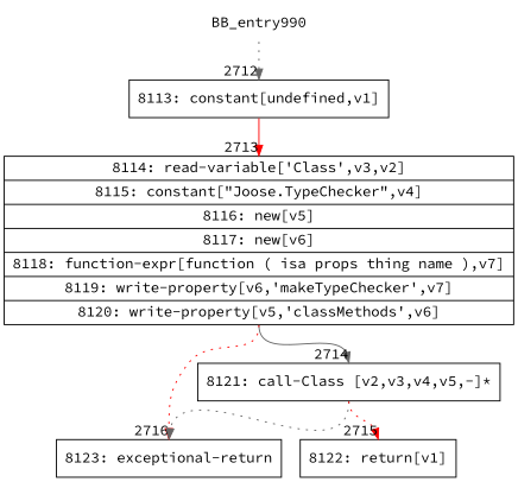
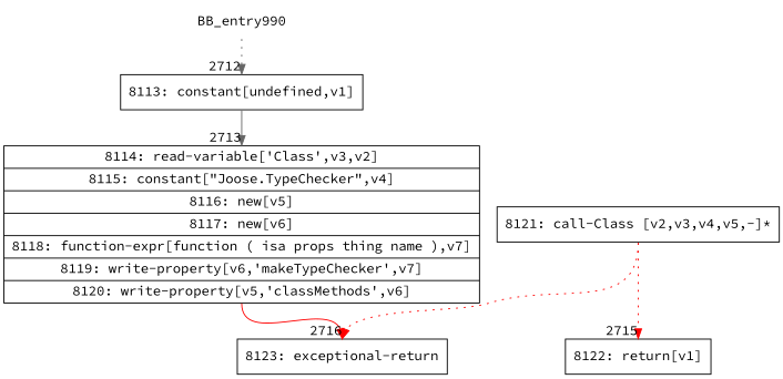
  digraph {
    fontname="Source Code Pro"
    rankdir=TD
    node [fontname="Source Code Pro" shape=record]
    edge [color=gray40 fontname="Source Code Pro" headport=n style=dotted tailport=s]
    n1 [label=BB_entry990 shape=none]
    n2 [label="{8113: constant[undefined,v1]}"]
    n3 [label="{8114: read-variable['Class',v3,v2]|8115: constant[\"Joose.TypeChecker\",v4]|8116: new[v5]|8117: new[v6]|8118: function-expr[function ( isa props thing name ),v7]|8119: write-property[v6,'makeTypeChecker',v7]|8120: write-property[v5,'classMethods',v6]}"]
    n4 [label="{8121: call-Class [v2,v3,v4,v5,-]*}"]
    n5 [label="{8123: exceptional-return}"]
    n6 [label="{8122: return[v1]}"]
    n1 -> n2 [headlabel="    2712"]
-   n2 -> n3 [color=red headlabel="      2713" style=solid]
-   n3 -> n4 [headlabel="      2714" style=solid]
-   n3 -> n5 [color=red headlabel="      2716"]
-   n4 -> n5
+   n2 -> n3 [headlabel="      2713" style=solid]
+   n3 -> n5 [color=red headlabel="      2716" style=solid]
+   n4 -> n5 [color=red]
    n4 -> n6 [color=red headlabel="      2715"]
  }
